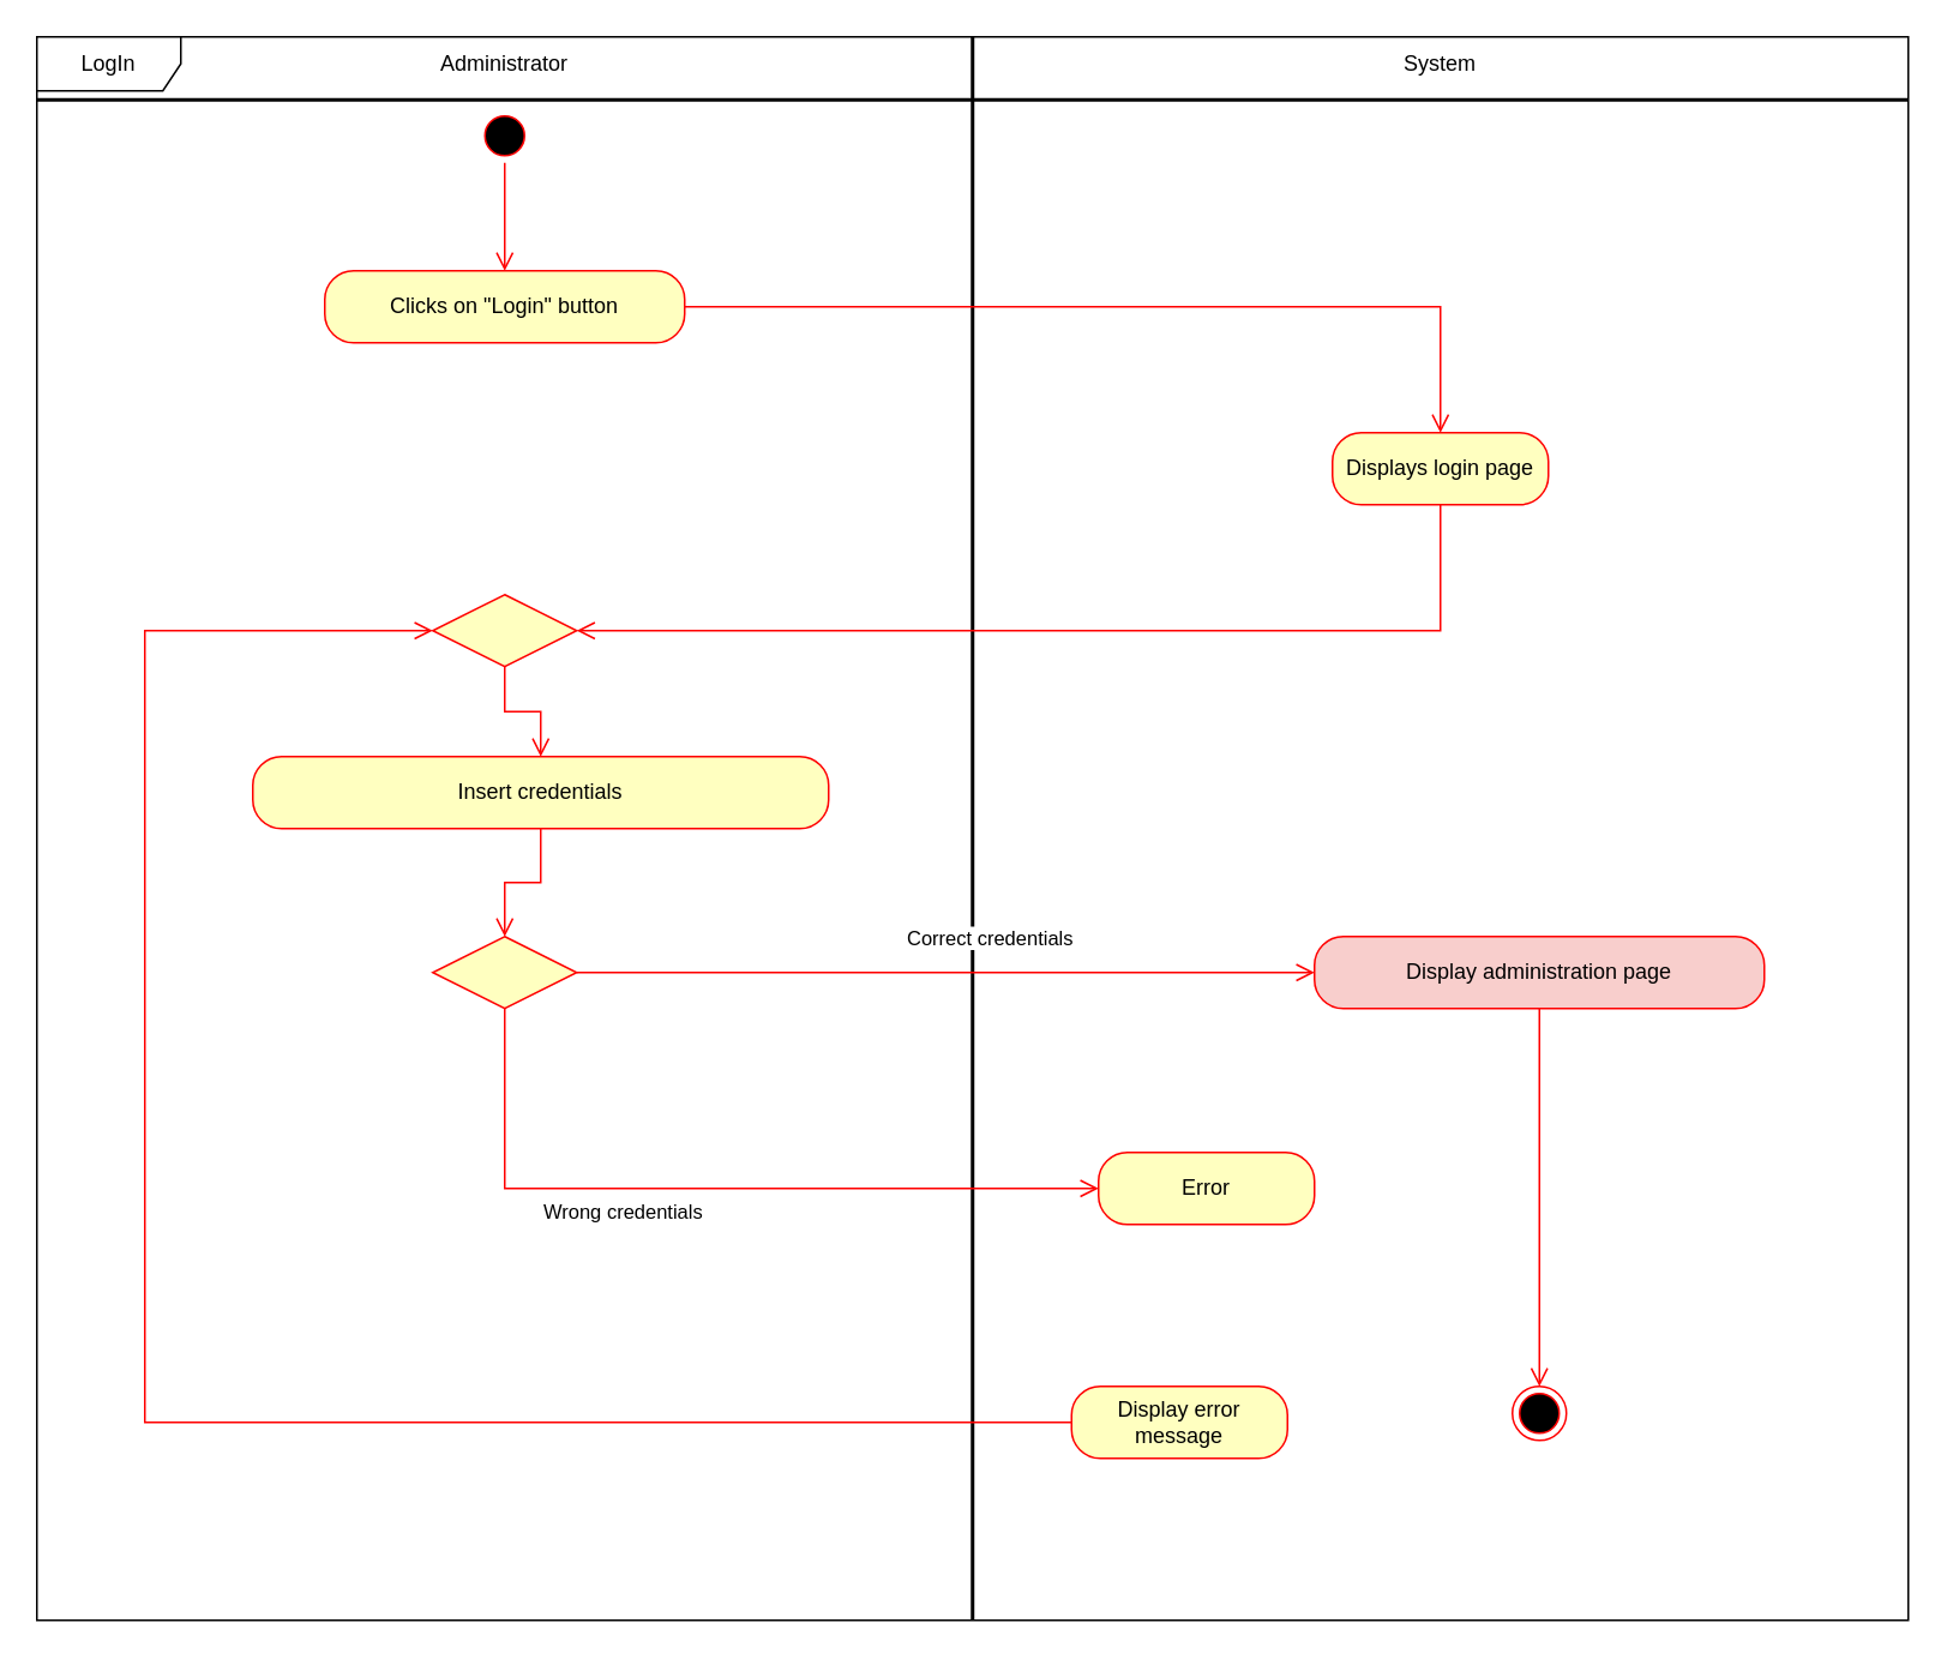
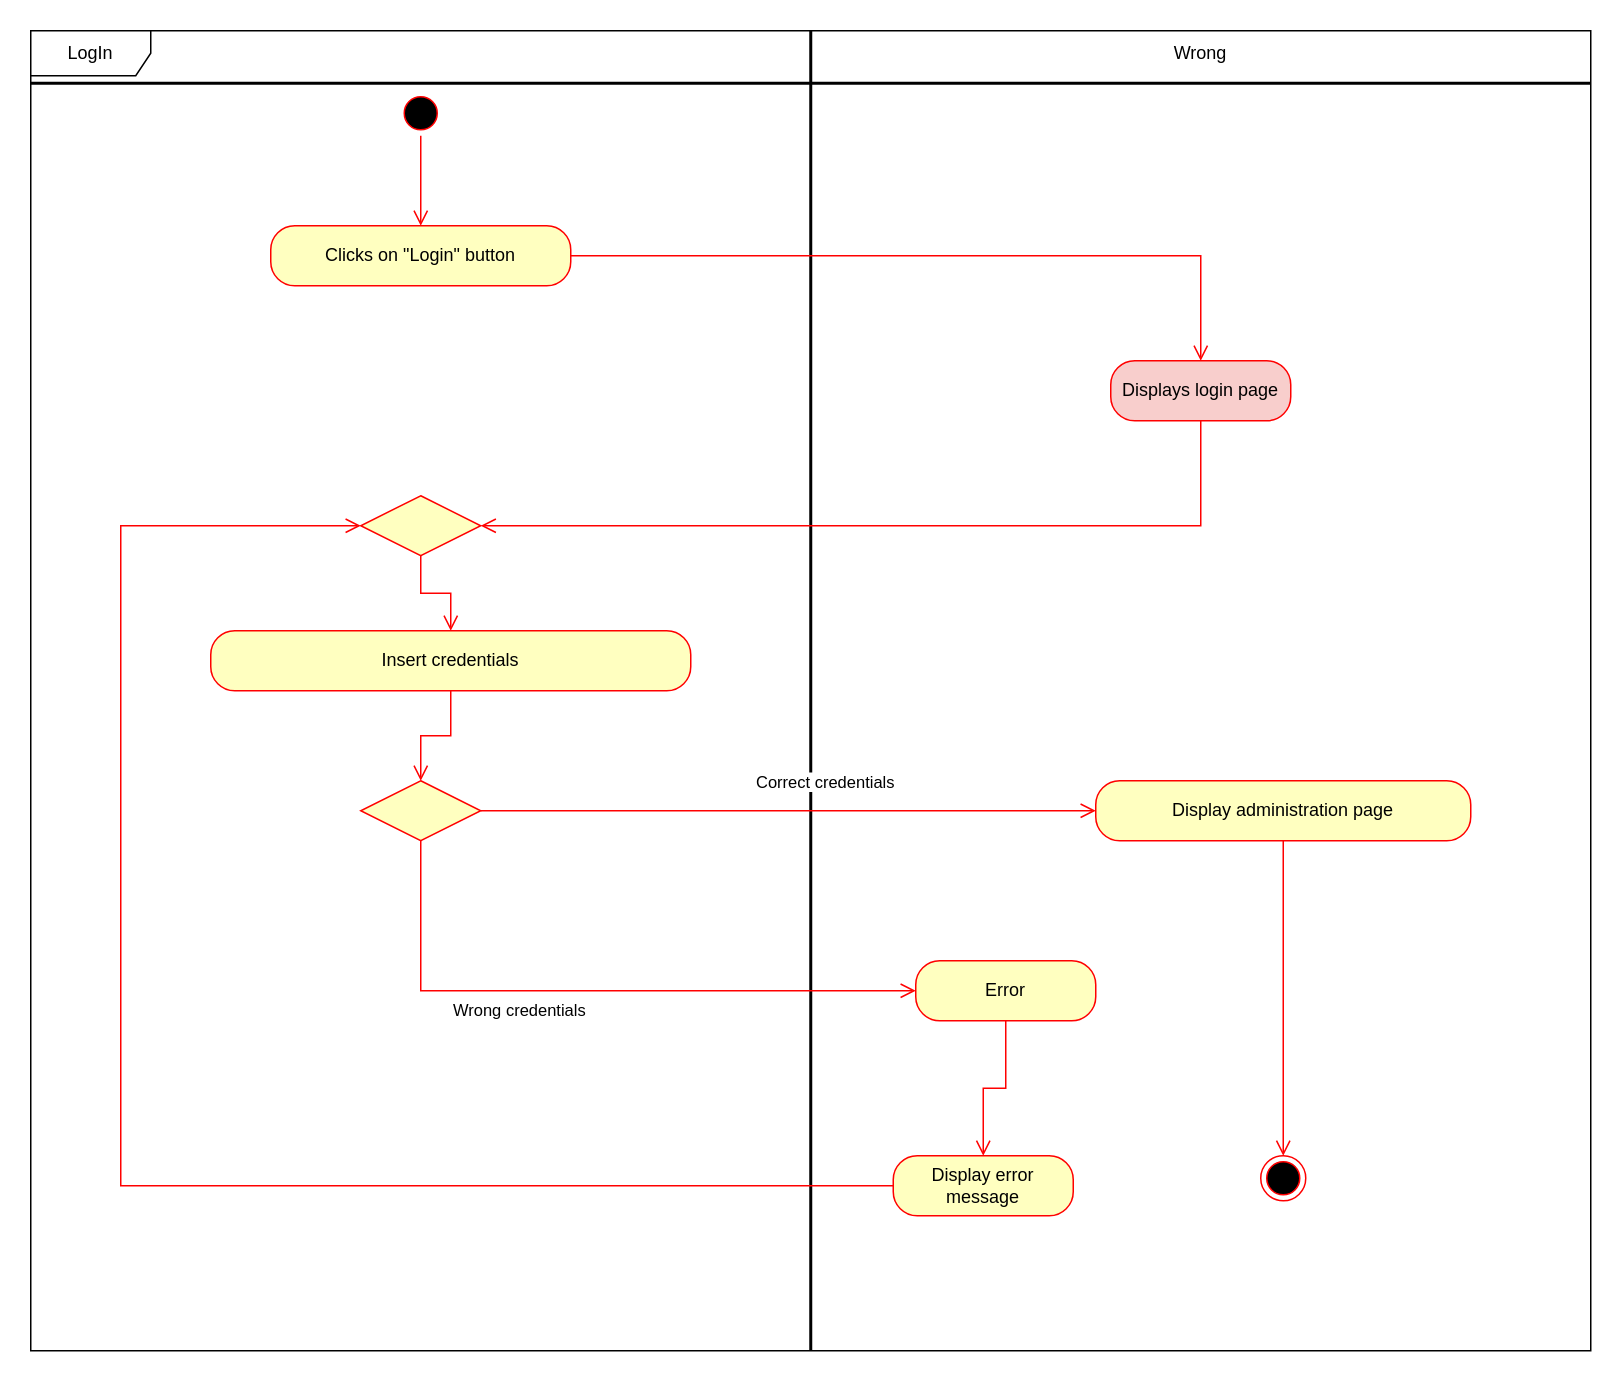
  <mxCell id="0" />
  <mxCell id="1" parent="0" />
  <mxCell id="2" value="LogIn" style="shape=umlFrame;whiteSpace=wrap;html=1;width=80;height=30;" parent="1" vertex="1"><mxGeometry x="20" width="1040" height="880" as="geometry" y="20" /></mxCell>
  <mxCell id="3" value="" style="line;strokeWidth=2;direction=south;html=1;" parent="1" vertex="1"><mxGeometry x="535" width="10" height="880" as="geometry" y="20" /></mxCell>
  <mxCell id="4" value="" style="ellipse;html=1;shape=startState;fillColor=#000000;strokeColor=#ff0000;" parent="1" vertex="1"><mxGeometry x="265" y="60" width="30" height="30" as="geometry" /></mxCell>
  <mxCell id="5" value="" style="edgeStyle=orthogonalEdgeStyle;html=1;verticalAlign=bottom;endArrow=open;endSize=8;strokeColor=#ff0000;rounded=0;" parent="1" source="4" target="23" edge="1"><mxGeometry relative="1" as="geometry"><mxPoint x="280" y="150" as="targetPoint" /></mxGeometry></mxCell>
  <mxCell id="6" value="" style="rhombus;whiteSpace=wrap;html=1;fillColor=#ffffc0;strokeColor=#ff0000;" parent="1" vertex="1"><mxGeometry x="240" y="330" width="80" height="40" as="geometry" /></mxCell>
  <mxCell id="7" value="" style="edgeStyle=orthogonalEdgeStyle;html=1;align=left;verticalAlign=top;endArrow=open;endSize=8;strokeColor=#ff0000;rounded=0;" parent="1" source="6" target="8" edge="1"><mxGeometry x="-1" relative="1" as="geometry"><mxPoint x="280" y="420" as="targetPoint" /></mxGeometry></mxCell>
  <mxCell id="8" value="Insert credentials" style="rounded=1;whiteSpace=wrap;html=1;arcSize=40;fontColor=#000000;fillColor=#ffffc0;strokeColor=#ff0000;" parent="1" vertex="1"><mxGeometry x="140" y="420" width="320" height="40" as="geometry" /></mxCell>
  <mxCell id="9" value="" style="edgeStyle=orthogonalEdgeStyle;html=1;verticalAlign=bottom;endArrow=open;endSize=8;strokeColor=#ff0000;rounded=0;" parent="1" source="8" target="10" edge="1"><mxGeometry relative="1" as="geometry"><mxPoint x="280" y="520" as="targetPoint" /></mxGeometry></mxCell>
  <mxCell id="10" value="" style="rhombus;whiteSpace=wrap;html=1;fillColor=#ffffc0;strokeColor=#ff0000;" parent="1" vertex="1"><mxGeometry x="240" y="520" width="80" height="40" as="geometry" /></mxCell>
  <mxCell id="11" value="Correct credentials" style="edgeStyle=orthogonalEdgeStyle;html=1;align=left;verticalAlign=bottom;endArrow=open;endSize=8;strokeColor=#ff0000;rounded=0;" parent="1" source="10" target="13" edge="1"><mxGeometry x="-0.111" y="10" relative="1" as="geometry"><mxPoint x="420" y="540" as="targetPoint" /><mxPoint as="offset" /></mxGeometry></mxCell>
  <mxCell id="12" value="Wrong credentials" style="edgeStyle=orthogonalEdgeStyle;html=1;align=left;verticalAlign=top;endArrow=open;endSize=8;strokeColor=#ff0000;rounded=0;" parent="1" source="10" target="21" edge="1"><mxGeometry x="-0.442" relative="1" as="geometry"><mxPoint x="610" y="660" as="targetPoint" /><Array as="points"><mxPoint x="280" y="660" /></Array><mxPoint as="offset" /></mxGeometry></mxCell>
- <mxCell id="13" value="Display administration page" style="rounded=1;whiteSpace=wrap;html=1;arcSize=40;fontColor=#000000;fillColor=#f8cecc;strokeColor=#ff0000;" parent="1" vertex="1"><mxGeometry x="730" y="520" width="250" height="40" as="geometry" /></mxCell>
+ <mxCell id="13" value="Display administration page" style="rounded=1;whiteSpace=wrap;html=1;arcSize=40;fontColor=#000000;fillColor=#ffffc0;strokeColor=#ff0000;" parent="1" vertex="1"><mxGeometry x="730" y="520" width="250" height="40" as="geometry" /></mxCell>
  <mxCell id="14" value="" style="edgeStyle=orthogonalEdgeStyle;html=1;verticalAlign=bottom;endArrow=open;endSize=8;strokeColor=#ff0000;rounded=0;" parent="1" source="13" target="15" edge="1"><mxGeometry relative="1" as="geometry"><mxPoint x="735" y="860" as="targetPoint" /><Array as="points" /></mxGeometry></mxCell>
  <mxCell id="15" value="" style="ellipse;html=1;shape=endState;fillColor=#000000;strokeColor=#ff0000;" parent="1" vertex="1"><mxGeometry x="840" y="770" width="30" height="30" as="geometry" /></mxCell>
  <mxCell id="16" value="" style="line;strokeWidth=2;html=1;" parent="1" vertex="1"><mxGeometry x="20" y="50" width="1040" height="10" as="geometry" /></mxCell>
- <mxCell id="17" value="Administrator" style="text;html=1;strokeColor=none;fillColor=none;align=center;verticalAlign=middle;whiteSpace=wrap;rounded=0;" parent="1" vertex="1"><mxGeometry x="220" width="120" height="30" as="geometry" y="20" /></mxCell>
- <mxCell id="18" value="System" style="text;html=1;strokeColor=none;fillColor=none;align=center;verticalAlign=middle;whiteSpace=wrap;rounded=0;" parent="1" vertex="1"><mxGeometry x="770" width="60" height="30" as="geometry" y="20" /></mxCell>
+ <mxCell id="18" value="Wrong" style="text;html=1;strokeColor=none;fillColor=none;align=center;verticalAlign=middle;whiteSpace=wrap;rounded=0;" parent="1" vertex="1"><mxGeometry x="770" width="60" height="30" as="geometry" y="20" /></mxCell>
  <mxCell id="19" value="Display error message" style="rounded=1;whiteSpace=wrap;html=1;arcSize=40;fontColor=#000000;fillColor=#ffffc0;strokeColor=#ff0000;" parent="1" vertex="1"><mxGeometry x="595" y="770" width="120" height="40" as="geometry" /></mxCell>
  <mxCell id="20" value="" style="edgeStyle=orthogonalEdgeStyle;html=1;verticalAlign=bottom;endArrow=open;endSize=8;strokeColor=#ff0000;rounded=0;" parent="1" source="19" target="6" edge="1"><mxGeometry relative="1" as="geometry"><mxPoint x="670" y="870" as="targetPoint" /><Array as="points"><mxPoint x="80" y="790" /><mxPoint x="80" y="350" /></Array></mxGeometry></mxCell>
  <mxCell id="21" value="Error" style="rounded=1;whiteSpace=wrap;html=1;arcSize=40;fontColor=#000000;fillColor=#ffffc0;strokeColor=#ff0000;" parent="1" vertex="1"><mxGeometry x="610" y="640" width="120" height="40" as="geometry" /></mxCell>
+ <mxCell id="22" value="" style="edgeStyle=orthogonalEdgeStyle;html=1;verticalAlign=bottom;endArrow=open;endSize=8;strokeColor=#ff0000;rounded=0;" parent="1" source="21" target="19" edge="1"><mxGeometry relative="1" as="geometry"><mxPoint x="670" y="740" as="targetPoint" /></mxGeometry></mxCell>
  <mxCell id="23" value="Clicks on &quot;Login&quot; button" style="rounded=1;whiteSpace=wrap;html=1;arcSize=40;fontColor=#000000;fillColor=#ffffc0;strokeColor=#ff0000;" parent="1" vertex="1"><mxGeometry x="180" y="150" width="200" height="40" as="geometry" /></mxCell>
  <mxCell id="24" value="" style="edgeStyle=orthogonalEdgeStyle;html=1;verticalAlign=bottom;endArrow=open;endSize=8;strokeColor=#ff0000;rounded=0;" parent="1" source="23" target="25" edge="1"><mxGeometry relative="1" as="geometry"><mxPoint x="280" y="240" as="targetPoint" /></mxGeometry></mxCell>
- <mxCell id="25" value="Displays login page" style="rounded=1;whiteSpace=wrap;html=1;arcSize=40;fontColor=#000000;fillColor=#ffffc0;strokeColor=#ff0000;" parent="1" vertex="1"><mxGeometry x="740" y="240" width="120" height="40" as="geometry" /></mxCell>
+ <mxCell id="25" value="Displays login page" style="rounded=1;whiteSpace=wrap;html=1;arcSize=40;fontColor=#000000;fillColor=#f8cecc;strokeColor=#ff0000;" parent="1" vertex="1"><mxGeometry x="740" y="240" width="120" height="40" as="geometry" /></mxCell>
  <mxCell id="26" value="" style="edgeStyle=orthogonalEdgeStyle;html=1;verticalAlign=bottom;endArrow=open;endSize=8;strokeColor=#ff0000;rounded=0;" parent="1" source="25" target="6" edge="1"><mxGeometry relative="1" as="geometry"><mxPoint x="320" y="350" as="targetPoint" /><Array as="points"><mxPoint x="800" y="350" /></Array></mxGeometry></mxCell>
